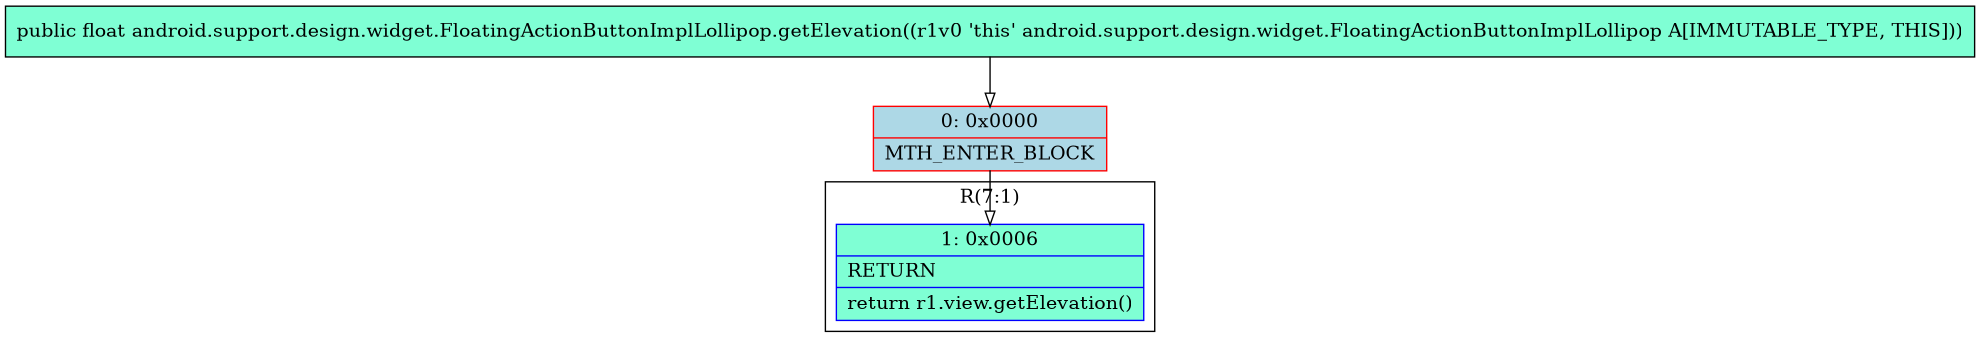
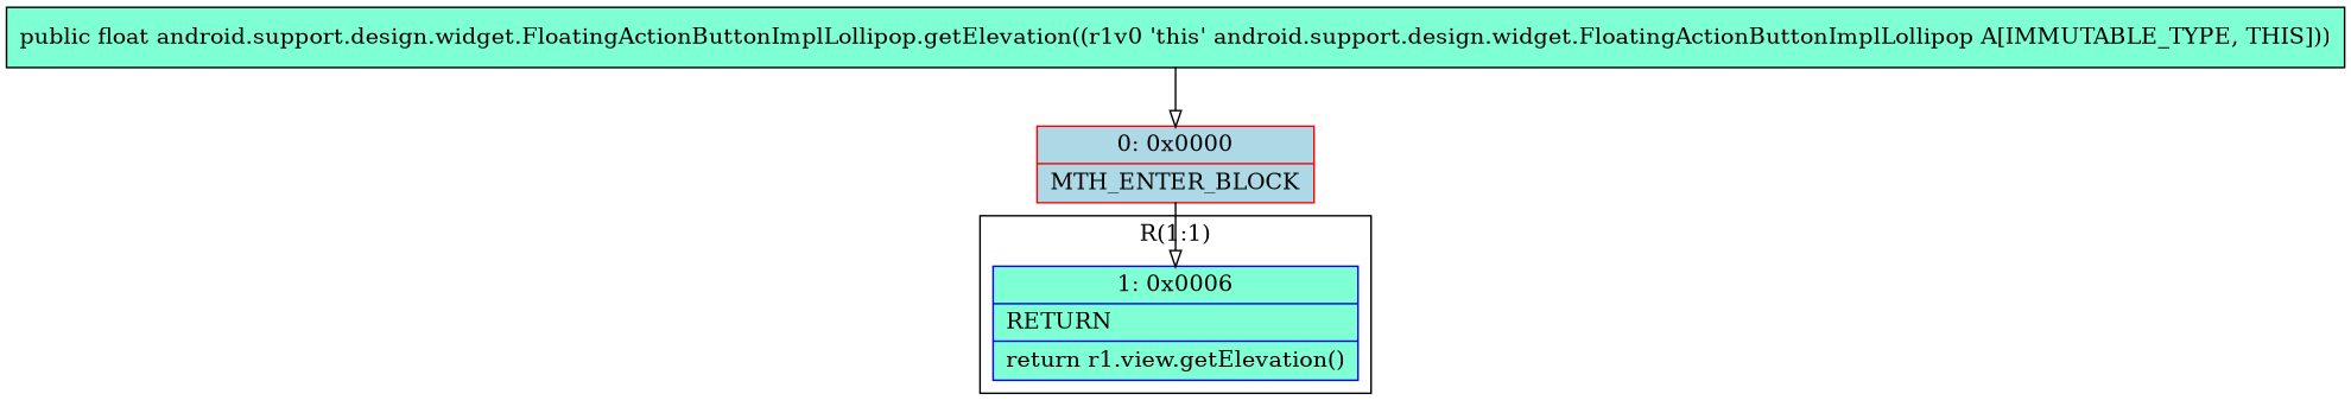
  digraph {
    node [shape=record style=filled fillcolor=aquamarine]
    edge [arrowhead=onormal]
    n1 [color=blue label="{1\:\ 0x0006|RETURN\l|return r1.view.getElevation()\l}"]
    n2 [color=red label="{0\:\ 0x0000|MTH_ENTER_BLOCK\l}" fillcolor=lightblue]
    n3 [label="{public float android.support.design.widget.FloatingActionButtonImplLollipop.getElevation((r1v0 'this' android.support.design.widget.FloatingActionButtonImplLollipop A[IMMUTABLE_TYPE, THIS])) }"]
    subgraph cluster_1 {
-     label="R(7:1)"
+     label="R(1:1)"
      n1
    }
    n2 -> n1
    n3 -> n2
  }
